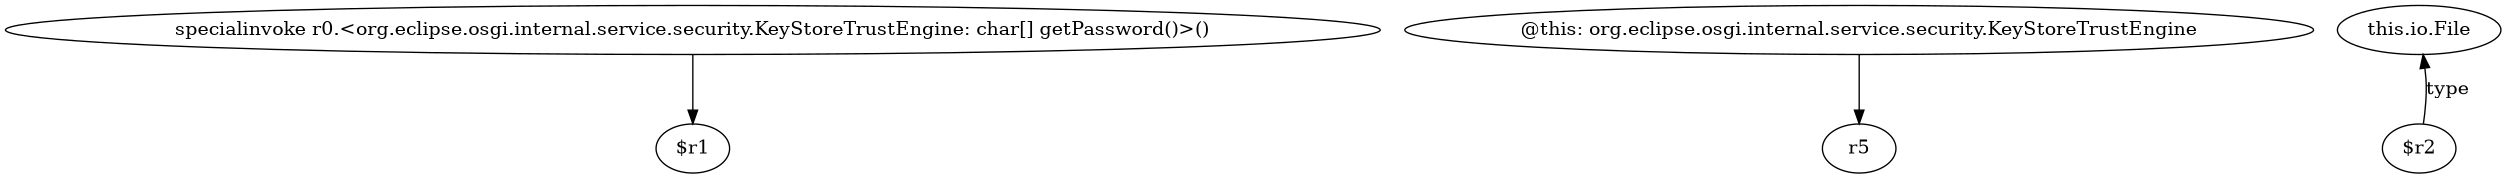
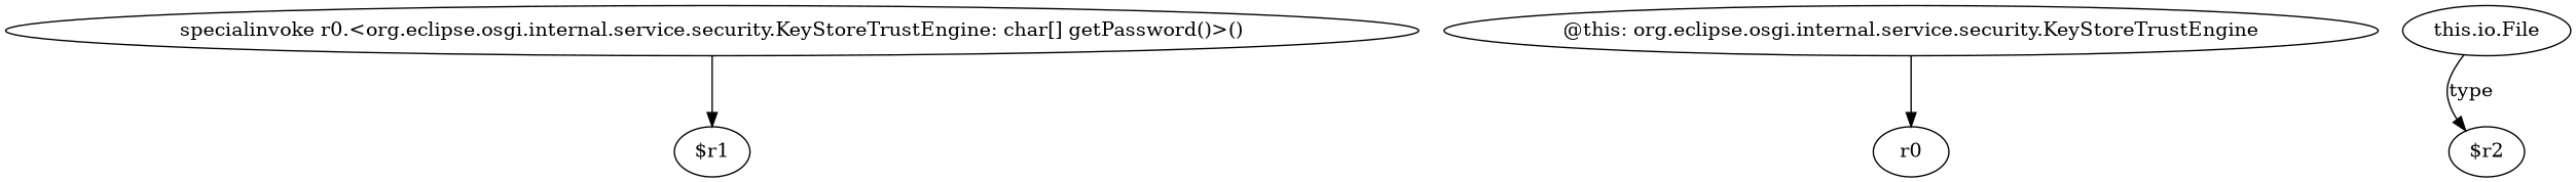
  digraph {
    n1 [label="specialinvoke r0.<org.eclipse.osgi.internal.service.security.KeyStoreTrustEngine: char[] getPassword()>()"]
    n2 [label="$r1"]
    n3 [label="@this: org.eclipse.osgi.internal.service.security.KeyStoreTrustEngine"]
-   n4 [label=r5]
+   n4 [label=r0]
    n5 [label="this.io.File"]
    n6 [label="$r2"]
    n1 -> n2
    n3 -> n4
-   n6 -> n5 [label=type]
+   n5 -> n6 [label=type]
  }
